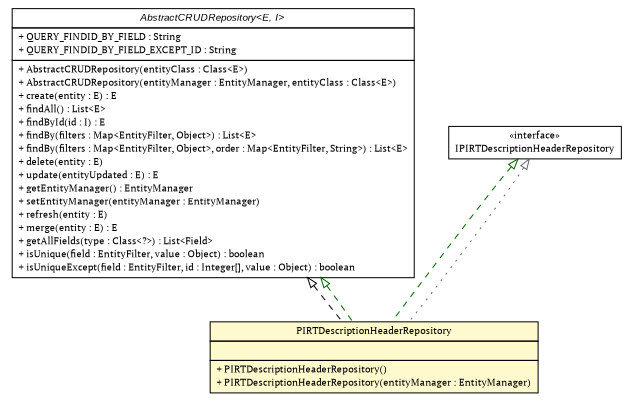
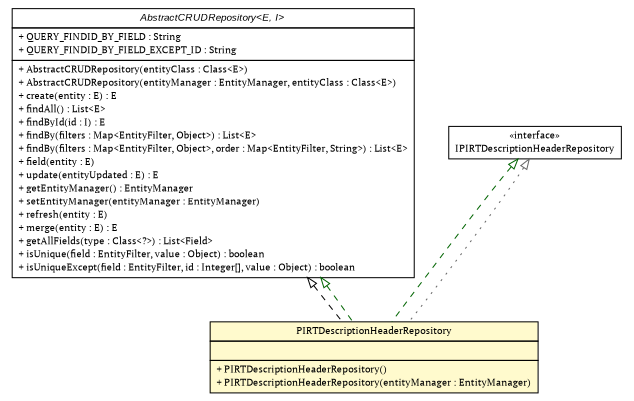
  digraph {
    nodesep=0.25
    ranksep=0.5
    fontname="PT Serif"
    node [fontcolor=black fontname="PT Serif" fontsize=10.0 shape=plaintext]
    edge [arrowtail=empty dir=back fontname="PT Serif" fontsize=10 headport=p labelfontname=arial labelfontsize=10 tailport=p color=darkgreen style=dashed]
-   n1 [label=<<table title="gov.sandia.cf.dao.AbstractCRUDRepository" border="0" cellborder="1" cellspacing="0" cellpadding="2" port="p" href="../AbstractCRUDRepository.html"> 		<tr><td><table border="0" cellspacing="0" cellpadding="1"> <tr><td align="center" balign="center"><font face="arial italic"> AbstractCRUDRepository&lt;E, I&gt; </font></td></tr> 		</table></td></tr> 		<tr><td><table border="0" cellspacing="0" cellpadding="1"> <tr><td align="left" balign="left"> + QUERY_FINDID_BY_FIELD : String </td></tr> <tr><td align="left" balign="left"> + QUERY_FINDID_BY_FIELD_EXCEPT_ID : String </td></tr> 		</table></td></tr> 		<tr><td><table border="0" cellspacing="0" cellpadding="1"> <tr><td align="left" balign="left"> + AbstractCRUDRepository(entityClass : Class&lt;E&gt;) </td></tr> <tr><td align="left" balign="left"> + AbstractCRUDRepository(entityManager : EntityManager, entityClass : Class&lt;E&gt;) </td></tr> <tr><td align="left" balign="left"> + create(entity : E) : E </td></tr> <tr><td align="left" balign="left"> + findAll() : List&lt;E&gt; </td></tr> <tr><td align="left" balign="left"> + findById(id : I) : E </td></tr> <tr><td align="left" balign="left"> + findBy(filters : Map&lt;EntityFilter, Object&gt;) : List&lt;E&gt; </td></tr> <tr><td align="left" balign="left"> + findBy(filters : Map&lt;EntityFilter, Object&gt;, order : Map&lt;EntityFilter, String&gt;) : List&lt;E&gt; </td></tr> <tr><td align="left" balign="left"> + delete(entity : E) </td></tr> <tr><td align="left" balign="left"> + update(entityUpdated : E) : E </td></tr> <tr><td align="left" balign="left"> + getEntityManager() : EntityManager </td></tr> <tr><td align="left" balign="left"> + setEntityManager(entityManager : EntityManager) </td></tr> <tr><td align="left" balign="left"> + refresh(entity : E) </td></tr> <tr><td align="left" balign="left"> + merge(entity : E) : E </td></tr> <tr><td align="left" balign="left"> + getAllFields(type : Class&lt;?&gt;) : List&lt;Field&gt; </td></tr> <tr><td align="left" balign="left"> + isUnique(field : EntityFilter, value : Object) : boolean </td></tr> <tr><td align="left" balign="left"> + isUniqueExcept(field : EntityFilter, id : Integer[], value : Object) : boolean </td></tr> 		</table></td></tr> 		</table>>]
+   n1 [label=<<table title="gov.sandia.cf.dao.AbstractCRUDRepository" border="0" cellborder="1" cellspacing="0" cellpadding="2" port="p" href="../AbstractCRUDRepository.html"> 		<tr><td><table border="0" cellspacing="0" cellpadding="1"> <tr><td align="center" balign="center"><font face="arial italic"> AbstractCRUDRepository&lt;E, I&gt; </font></td></tr> 		</table></td></tr> 		<tr><td><table border="0" cellspacing="0" cellpadding="1"> <tr><td align="left" balign="left"> + QUERY_FINDID_BY_FIELD : String </td></tr> <tr><td align="left" balign="left"> + QUERY_FINDID_BY_FIELD_EXCEPT_ID : String </td></tr> 		</table></td></tr> 		<tr><td><table border="0" cellspacing="0" cellpadding="1"> <tr><td align="left" balign="left"> + AbstractCRUDRepository(entityClass : Class&lt;E&gt;) </td></tr> <tr><td align="left" balign="left"> + AbstractCRUDRepository(entityManager : EntityManager, entityClass : Class&lt;E&gt;) </td></tr> <tr><td align="left" balign="left"> + create(entity : E) : E </td></tr> <tr><td align="left" balign="left"> + findAll() : List&lt;E&gt; </td></tr> <tr><td align="left" balign="left"> + findById(id : I) : E </td></tr> <tr><td align="left" balign="left"> + findBy(filters : Map&lt;EntityFilter, Object&gt;) : List&lt;E&gt; </td></tr> <tr><td align="left" balign="left"> + findBy(filters : Map&lt;EntityFilter, Object&gt;, order : Map&lt;EntityFilter, String&gt;) : List&lt;E&gt; </td></tr> <tr><td align="left" balign="left"> + field(entity : E) </td></tr> <tr><td align="left" balign="left"> + update(entityUpdated : E) : E </td></tr> <tr><td align="left" balign="left"> + getEntityManager() : EntityManager </td></tr> <tr><td align="left" balign="left"> + setEntityManager(entityManager : EntityManager) </td></tr> <tr><td align="left" balign="left"> + refresh(entity : E) </td></tr> <tr><td align="left" balign="left"> + merge(entity : E) : E </td></tr> <tr><td align="left" balign="left"> + getAllFields(type : Class&lt;?&gt;) : List&lt;Field&gt; </td></tr> <tr><td align="left" balign="left"> + isUnique(field : EntityFilter, value : Object) : boolean </td></tr> <tr><td align="left" balign="left"> + isUniqueExcept(field : EntityFilter, id : Integer[], value : Object) : boolean </td></tr> 		</table></td></tr> 		</table>>]
    n2 [label=<<table title="gov.sandia.cf.dao.impl.PIRTDescriptionHeaderRepository" border="0" cellborder="1" cellspacing="0" cellpadding="2" port="p" bgcolor="lemonChiffon" href="./PIRTDescriptionHeaderRepository.html"> 		<tr><td><table border="0" cellspacing="0" cellpadding="1"> <tr><td align="center" balign="center"> PIRTDescriptionHeaderRepository </td></tr> 		</table></td></tr> 		<tr><td><table border="0" cellspacing="0" cellpadding="1"> <tr><td align="left" balign="left">  </td></tr> 		</table></td></tr> 		<tr><td><table border="0" cellspacing="0" cellpadding="1"> <tr><td align="left" balign="left"> + PIRTDescriptionHeaderRepository() </td></tr> <tr><td align="left" balign="left"> + PIRTDescriptionHeaderRepository(entityManager : EntityManager) </td></tr> 		</table></td></tr> 		</table>>]
    n3 [label=<<table title="gov.sandia.cf.dao.IPIRTDescriptionHeaderRepository" border="0" cellborder="1" cellspacing="0" cellpadding="2" port="p" href="../IPIRTDescriptionHeaderRepository.html"> 		<tr><td><table border="0" cellspacing="0" cellpadding="1"> <tr><td align="center" balign="center"> &#171;interface&#187; </td></tr> <tr><td align="center" balign="center"> IPIRTDescriptionHeaderRepository </td></tr> 		</table></td></tr> 		</table>>]
    n1 -> n2 [color=black]
    n1 -> n2
    n3 -> n2
    n3 -> n2 [style=dotted color=gray40]
  }
